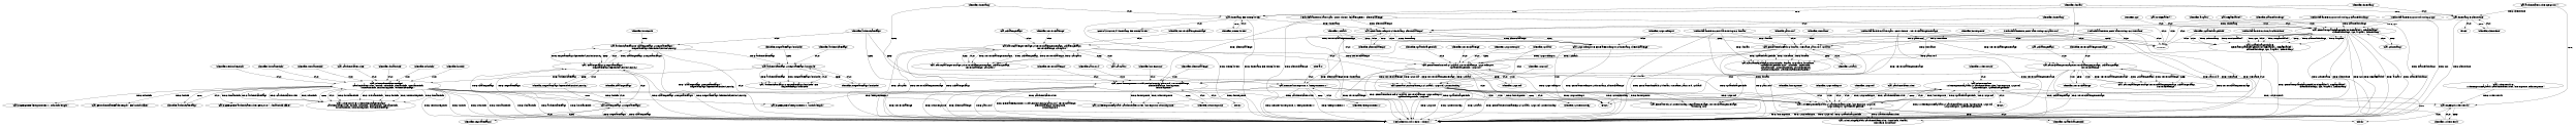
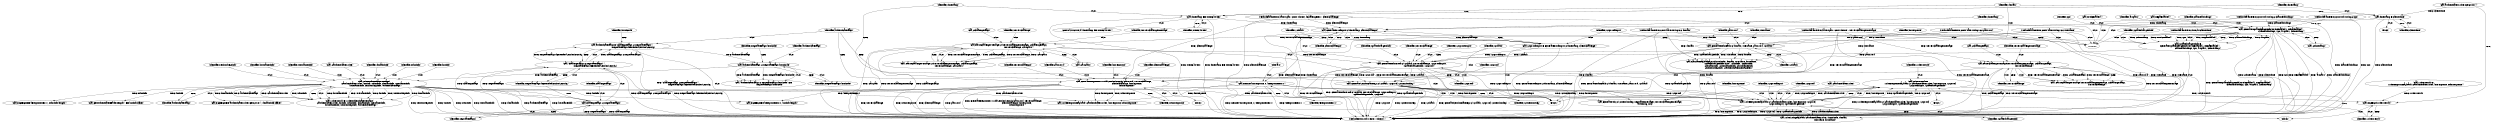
  digraph {
    n1 [label="(Call,writer_result =\n        WriteResponsePayloadsV2(&authenticate_writer, lm_response, v2_proof,\n                                v2_proof_input, updated_target_info))"]
    n2 [label="(Call,WriteResponsePayloadsV2(&authenticate_writer, lm_response, v2_proof,\n                                v2_proof_input, updated_target_info))"]
    n3 [label="(Call,DCHECK(writer_result))"]
    n4 [label="(Block,)"]
    n5 [label="(MethodReturn,std::vector<uint8_t>)"]
    n6 [label="(Call,WriteStringPayloads(&authenticate_writer, is_unicode, domain,\n                                      username, hostname))"]
    n7 [label="(Identifier,updated_target_info)"]
    n8 [label="(Block,)"]
    n9 [label="(Identifier,writer_result)"]
    n10 [label="(Call,WriteAuthenticateMessage(\n      &authenticate_writer, lm_info, ntlm_info, domain_info, username_info,\n      hostname_info, session_key_info, authenticate_flags))"]
    n11 [label="(Call,writer_result = WriteAuthenticateMessage(\n      &authenticate_writer, lm_info, ntlm_info, domain_info, username_info,\n      hostname_info, session_key_info, authenticate_flags))"]
    n12 [label="(Call,DCHECK_EQ(kResponseLenV1, ntlm_info.length))"]
    n13 [label="(Call,DCHECK_EQ(kResponseLenV1, lm_info.length))"]
    n14 [label="(Call,GetAuthenticateHeaderLength() == lm_info.offset)"]
    n15 [label="(Call,WriteResponsePayloads(&authenticate_writer, lm_response, ntlm_response))"]
    n16 [label="(Identifier,authenticate_flags)"]
    n17 [label="(Call,DCHECK_EQ(authenticate_writer.GetCursor(), domain_info.offset))"]
    n18 [label="(Call,authenticate_flags & NegotiateFlags::kUnicode)"]
    n19 [label="(Identifier,NegotiateFlags::kUnicode)"]
    n20 [label="(Call,(authenticate_flags & NegotiateFlags::kUnicode) ==\n                    NegotiateFlags::kUnicode)"]
    n21 [label="(Call,authenticate_flags = (challenge_flags & negotiate_flags_) |\n                                      NegotiateFlags::kExtendedSessionSecurity)"]
    n22 [label="(Call,(challenge_flags & negotiate_flags_) |\n                                      NegotiateFlags::kExtendedSessionSecurity)"]
    n23 [label="(Identifier,NegotiateFlags::kExtendedSessionSecurity)"]
    n24 [label="(Call,challenge_flags & negotiate_flags_)"]
    n25 [label="(Identifier,negotiate_flags_)"]
    n26 [label="(Call,memset(lm_response, 0, kResponseLenV1))"]
    n27 [label="(Block,)"]
    n28 [label="(Identifier,kResponseLenV1)"]
    n29 [label="(Call,GenerateResponsesV1WithSessionSecurity(password, server_challenge,\n                                           client_challenge, lm_response,\n                                           ntlm_response))"]
    n30 [label="(Identifier,ntlm_response)"]
    n31 [label="(Block,)"]
    n32 [label="(MethodParameterIn,const base::string16& password)"]
    n33 [label="(Call,GenerateNtlmHashV2(domain, username, password, v2_hash))"]
    1000100
    n35 [label="(Call,GenerateNtlmProofV2(v2_hash, server_challenge, v2_proof_input,\n                         updated_target_info, v2_proof))"]
    n36 [label="(Call,CalculatePayloadLayout(is_unicode, domain, username, hostname,\n                         updated_target_info.size(), &lm_info, &ntlm_info,\n                         &domain_info, &username_info, &hostname_info,\n                         &session_key_info, &authenticate_message_len))"]
    n37 [label="(Identifier,v2_hash)"]
    n38 [label="(Call,ParseChallengeMessage(server_challenge_message, &challenge_flags,\n                               server_challenge))"]
    n39 [label="(Call,GenerateMicV2(v2_session_key, negotiate_message_, server_challenge_message,\n                  auth_msg, mic))"]
    n40 [label="(Identifier,server_challenge)"]
    n41 [label="(Call,!ParseChallengeMessage(server_challenge_message, &challenge_flags,\n                               server_challenge))"]
    n42 [label="(MethodParameterIn,base::span<const uint8_t> server_challenge_message)"]
    n43 [label="(Call,ParseChallengeMessageV2(server_challenge_message, &challenge_flags,\n                                 server_challenge, &av_pairs))"]
    n44 [label="(Call,!ParseChallengeMessageV2(server_challenge_message, &challenge_flags,\n                                 server_challenge, &av_pairs))"]
    n45 [label="(Call,&av_pairs)"]
    n46 [label="(MethodParameterIn,base::span<const uint8_t, kChallengeLen> client_challenge)"]
    n47 [label="(Call,GenerateProofInputV2(timestamp, client_challenge))"]
    n48 [label="(Call,v2_proof_input = GenerateProofInputV2(timestamp, client_challenge))"]
    n49 [label="(Identifier,client_challenge)"]
    n50 [label="(Call,GenerateSessionBaseKeyV2(v2_hash, v2_proof, v2_session_key))"]
    n51 [label="(Identifier,v2_session_key)"]
    n52 [label="(Identifier,v2_proof)"]
    n53 [label="(MethodParameterIn,const base::string16& domain)"]
    n54 [label="(MethodParameterIn,const base::string16& username)"]
    n55 [label="(Call,timestamp == UINT64_MAX)"]
    n56 [label="(Identifier,UINT64_MAX)"]
    n57 [label="(ControlStructure,if (timestamp == UINT64_MAX))"]
    n58 [label="(Call,timestamp = client_time)"]
    n59 [label="(Block,)"]
    n60 [label="(Identifier,client_time)"]
    n61 [label="(MethodParameterIn,uint64_t client_time)"]
    n62 [label="(Call,updated_target_info =\n        GenerateUpdatedTargetInfo(IsMicEnabled(), IsEpaEnabled(),\n                                  channel_bindings, spn, av_pairs, &timestamp))"]
    n63 [label="(Call,GenerateUpdatedTargetInfo(IsMicEnabled(), IsEpaEnabled(),\n                                  channel_bindings, spn, av_pairs, &timestamp))"]
    n64 [label="(Call,&timestamp)"]
    n65 [label="(MethodParameterIn,const std::string& channel_bindings)"]
    n66 [label="(MethodParameterIn,const std::string& spn)"]
    n67 [label="(Identifier,v2_proof_input)"]
    n68 [label="(Identifier,client_challenge)"]
    n69 [label="(Call,IsMicEnabled())"]
    n70 [label="(Identifier,lm_response)"]
    n71 [label="(Identifier,username)"]
    n72 [label="(Identifier,domain_info)"]
    n73 [label="(Identifier,v2_proof_input)"]
    n74 [label="(Identifier,NegotiateFlags::kUnicode)"]
    n75 [label="(Identifier,updated_target_info)"]
    n76 [label="(Identifier,password)"]
    n77 [label="(Call,&challenge_flags)"]
    n78 [label="(Identifier,server_challenge)"]
    n79 [label="(Call,authenticate_writer.GetCursor())"]
    n80 [label="(Identifier,server_challenge_message)"]
    n81 [label="(Identifier,domain)"]
    n82 [label="(Identifier,authenticate_flags)"]
    n83 [label="(Identifier,v2_proof_input)"]
    n84 [label="(Identifier,lm_response)"]
    n85 [label="(Identifier,timestamp)"]
    n86 [label="(Identifier,av_pairs)"]
    n87 [label="(Identifier,ntlm_info)"]
    n88 [label="(Identifier,lm_info)"]
    n89 [label="(Identifier,authenticate_flags)"]
    n90 [label="(Call,writer_result =\n        WriteResponsePayloads(&authenticate_writer, lm_response, ntlm_response))"]
    n91 [label="(Identifier,v2_proof)"]
    n92 [label="(Call,IsEpaEnabled())"]
    n93 [label="(Identifier,updated_target_info)"]
    n94 [label="(Identifier,server_challenge)"]
    n95 [label="(Call,&authenticate_writer)"]
    n96 [label="(Identifier,session_key_info)"]
    n97 [label="(Identifier,channel_bindings)"]
    n98 [label="(Identifier,password)"]
    n99 [label="(Identifier,server_challenge)"]
    n100 [label="(Identifier,hostname_info)"]
    n101 [label="(Identifier,is_unicode)"]
    n102 [label="(Identifier,v2_proof)"]
    n103 [label="(Literal,0)"]
    n104 [label="(Identifier,timestamp)"]
    n105 [label="(Identifier,writer_result)"]
    n106 [label="(Identifier,username_info)"]
    n107 [label="(Identifier,spn)"]
    n108 [label="(Identifier,v2_hash)"]
    n109 [label="(Call,&challenge_flags)"]
    n110 [label="(Identifier,server_challenge_message)"]
    n111 [label="(Call,&authenticate_writer)"]
    n112 [label="(Identifier,challenge_flags)"]
    n113 [label="(Identifier,timestamp)"]
    n114 [label="(Identifier,v2_hash)"]
    n115 [label="(Identifier,lm_response)"]
    n1 -> n2 [label="CFG: "]
    n1 -> n3 [label="DDG: writer_result"]
    n1 -> n4 [label="AST: "]
    n1 -> n5 [label="DDG: WriteResponsePayloadsV2(&authenticate_writer, lm_response, v2_proof,\n                                v2_proof_input, updated_target_info)"]
    n2 -> n1 [label="AST: "]
    n2 -> n1 [label="DDG: lm_response"]
    n2 -> n1 [label="DDG: updated_target_info"]
    n2 -> n1 [label="DDG: v2_proof"]
    n2 -> n1 [label="DDG: v2_proof_input"]
    n2 -> n1 [label="DDG: &authenticate_writer"]
    n2 -> n5 [label="DDG: v2_proof_input"]
    n2 -> n5 [label="DDG: v2_proof"]
    n2 -> n5 [label="DDG: updated_target_info"]
    n2 -> n5 [label="DDG: lm_response"]
    n2 -> n6 [label="DDG: &authenticate_writer"]
    n2 -> n7 [label="CFG: "]
    n3 -> n8 [label="AST: "]
    n3 -> n9 [label="CFG: "]
    n7 -> n2 [label="AST: "]
    n9 -> n1 [label="CFG: "]
    n9 -> n3 [label="AST: "]
    n10 -> n2 [label="DDG: &authenticate_writer"]
    n10 -> n5 [label="DDG: domain_info"]
    n10 -> n5 [label="DDG: authenticate_flags"]
    n10 -> n5 [label="DDG: hostname_info"]
    n10 -> n5 [label="DDG: session_key_info"]
    n10 -> n5 [label="DDG: lm_info"]
    n10 -> n5 [label="DDG: ntlm_info"]
    n10 -> n5 [label="DDG: username_info"]
    n10 -> n11 [label="AST: "]
    n10 -> n11 [label="DDG: hostname_info"]
    n10 -> n11 [label="DDG: username_info"]
    n10 -> n11 [label="DDG: lm_info"]
    n10 -> n11 [label="DDG: session_key_info"]
    n10 -> n11 [label="DDG: domain_info"]
    n10 -> n11 [label="DDG: authenticate_flags"]
    n10 -> n11 [label="DDG: &authenticate_writer"]
    n10 -> n11 [label="DDG: ntlm_info"]
    n10 -> n12 [label="DDG: ntlm_info"]
    n10 -> n13 [label="DDG: lm_info"]
    n10 -> n14 [label="DDG: lm_info"]
    n10 -> n15 [label="DDG: &authenticate_writer"]
    n10 -> n16 [label="CFG: "]
    n10 -> n17 [label="DDG: domain_info"]
    n11 -> n10 [label="CFG: "]
    n16 -> n10 [label="AST: "]
    n18 -> n10 [label="DDG: authenticate_flags"]
    n18 -> n19 [label="CFG: "]
    n18 -> n20 [label="AST: "]
    n18 -> n20 [label="DDG: authenticate_flags"]
    n18 -> n20 [label="DDG: NegotiateFlags::kUnicode"]
    n19 -> n18 [label="AST: "]
    n21 -> n5 [label="DDG: (challenge_flags & negotiate_flags_) |\n                                      NegotiateFlags::kExtendedSessionSecurity"]
    n21 -> n8 [label="AST: "]
    n21 -> n18 [label="DDG: authenticate_flags"]
    n21 -> n22 [label="CFG: "]
    n22 -> n5 [label="DDG: challenge_flags & negotiate_flags_"]
    n22 -> n5 [label="DDG: NegotiateFlags::kExtendedSessionSecurity"]
    n22 -> n21 [label="AST: "]
    n22 -> n21 [label="DDG: challenge_flags & negotiate_flags_"]
    n22 -> n21 [label="DDG: NegotiateFlags::kExtendedSessionSecurity"]
    n22 -> n23 [label="CFG: "]
    n23 -> n22 [label="AST: "]
    n23 -> n24 [label="MAX: "]
    n24 -> n5 [label="DDG: negotiate_flags_"]
    n24 -> n5 [label="DDG: challenge_flags"]
    n24 -> n22 [label="AST: "]
    n24 -> n22 [label="DDG: challenge_flags"]
    n24 -> n22 [label="DDG: negotiate_flags_"]
    n24 -> n25 [label="CFG: "]
    n25 -> n24 [label="AST: "]
    n26 -> n2 [label="DDG: lm_response"]
    n26 -> n5 [label="DDG: kResponseLenV1"]
    n26 -> n5 [label="DDG: memset(lm_response, 0, kResponseLenV1)"]
    n26 -> n13 [label="DDG: kResponseLenV1"]
    n26 -> n15 [label="DDG: lm_response"]
    n26 -> n27 [label="AST: "]
    n26 -> n28 [label="CFG: "]
    n28 -> n26 [label="AST: "]
    n29 -> n2 [label="DDG: lm_response"]
    n29 -> n5 [label="DDG: server_challenge"]
    n29 -> n5 [label="DDG: client_challenge"]
    n29 -> n5 [label="DDG: password"]
    n29 -> n5 [label="DDG: GenerateResponsesV1WithSessionSecurity(password, server_challenge,\n                                           client_challenge, lm_response,\n                                           ntlm_response)"]
    n29 -> n5 [label="DDG: ntlm_response"]
    n29 -> n15 [label="DDG: lm_response"]
    n29 -> n15 [label="DDG: ntlm_response"]
    n29 -> n30 [label="CFG: "]
    n29 -> n31 [label="AST: "]
    n30 -> n29 [label="AST: "]
    n32 -> n5 [label="DDG: password"]
    n32 -> n29 [label="DDG: password"]
    n32 -> n33 [label="DDG: password"]
    n32 -> 1000100 [label="AST: "]
    n33 -> n5 [label="DDG: password"]
    n33 -> n5 [label="DDG: GenerateNtlmHashV2(domain, username, password, v2_hash)"]
    n33 -> n27 [label="AST: "]
    n33 -> n35 [label="DDG: v2_hash"]
    n33 -> n36 [label="DDG: domain"]
    n33 -> n36 [label="DDG: username"]
    n33 -> n37 [label="CFG: "]
    n35 -> n2 [label="DDG: v2_proof_input"]
    n35 -> n2 [label="DDG: updated_target_info"]
    n35 -> n5 [label="DDG: server_challenge"]
    n35 -> n5 [label="DDG: GenerateNtlmProofV2(v2_hash, server_challenge, v2_proof_input,\n                         updated_target_info, v2_proof)"]
    n35 -> n5 [label="DDG: updated_target_info"]
    n35 -> n5 [label="DDG: v2_proof_input"]
    n35 -> n27 [label="AST: "]
    n35 -> n50 [label="DDG: v2_hash"]
    n35 -> n50 [label="DDG: v2_proof"]
    n35 -> n52 [label="CFG: "]
    n37 -> n33 [label="AST: "]
    n38 -> n5 [label="DDG: server_challenge_message"]
    n38 -> n5 [label="DDG: &challenge_flags"]
    n38 -> n29 [label="DDG: server_challenge"]
    n38 -> n39 [label="DDG: server_challenge_message"]
    n38 -> n40 [label="CFG: "]
    n38 -> n41 [label="AST: "]
    n38 -> n41 [label="DDG: server_challenge_message"]
    n38 -> n41 [label="DDG: &challenge_flags"]
    n38 -> n41 [label="DDG: server_challenge"]
    n40 -> n38 [label="AST: "]
    n41 -> n38 [label="CFG: "]
    n42 -> n5 [label="DDG: server_challenge_message"]
    n42 -> 1000100 [label="AST: "]
    n42 -> n38 [label="DDG: server_challenge_message"]
    n42 -> n39 [label="DDG: server_challenge_message"]
    n42 -> n43 [label="DDG: server_challenge_message"]
    n43 -> n5 [label="DDG: server_challenge_message"]
    n43 -> n5 [label="DDG: &av_pairs"]
    n43 -> n5 [label="DDG: &challenge_flags"]
    n43 -> n35 [label="DDG: server_challenge"]
    n43 -> n39 [label="DDG: server_challenge_message"]
    n43 -> n44 [label="AST: "]
    n43 -> n44 [label="DDG: server_challenge_message"]
    n43 -> n44 [label="DDG: &challenge_flags"]
    n43 -> n44 [label="DDG: server_challenge"]
    n43 -> n44 [label="DDG: &av_pairs"]
    n43 -> n45 [label="CFG: "]
    n44 -> n43 [label="CFG: "]
    n45 -> n43 [label="AST: "]
    n46 -> n5 [label="DDG: client_challenge"]
    n46 -> n29 [label="DDG: client_challenge"]
    n46 -> 1000100 [label="AST: "]
    n46 -> n47 [label="DDG: client_challenge"]
    n47 -> n5 [label="DDG: client_challenge"]
    n47 -> n5 [label="DDG: timestamp"]
    n47 -> n48 [label="AST: "]
    n47 -> n48 [label="DDG: timestamp"]
    n47 -> n48 [label="DDG: client_challenge"]
    n47 -> n49 [label="CFG: "]
    n48 -> n5 [label="DDG: GenerateProofInputV2(timestamp, client_challenge)"]
    n48 -> n27 [label="AST: "]
    n48 -> n35 [label="DDG: v2_proof_input"]
    n48 -> n47 [label="CFG: "]
    n49 -> n47 [label="AST: "]
    n50 -> n2 [label="DDG: v2_proof"]
    n50 -> n5 [label="DDG: v2_proof"]
    n50 -> n5 [label="DDG: v2_session_key"]
    n50 -> n5 [label="DDG: v2_hash"]
    n50 -> n5 [label="DDG: GenerateSessionBaseKeyV2(v2_hash, v2_proof, v2_session_key)"]
    n50 -> n27 [label="AST: "]
    n50 -> n39 [label="DDG: v2_session_key"]
    n50 -> n51 [label="CFG: "]
    n51 -> n50 [label="AST: "]
    n52 -> n35 [label="AST: "]
-   n53 -> n5 [label="MAX: domain"]
+   n53 -> n5 [label="DDG: domain"]
    n53 -> n6 [label="DDG: domain"]
    n53 -> n33 [label="DDG: domain"]
    n53 -> 1000100 [label="AST: "]
    n53 -> n36 [label="DDG: domain"]
    n54 -> n5 [label="DDG: username"]
    n54 -> n6 [label="DDG: username"]
    n54 -> n33 [label="DDG: username"]
    n54 -> 1000100 [label="AST: "]
    n54 -> n36 [label="DDG: username"]
    n55 -> n5 [label="DDG: timestamp == UINT64_MAX"]
    n55 -> n5 [label="DDG: UINT64_MAX"]
    n55 -> n47 [label="DDG: timestamp"]
    n55 -> n56 [label="CFG: "]
    n55 -> n57 [label="AST: "]
    n56 -> n55 [label="AST: "]
    n58 -> n5 [label="DDG: client_time"]
    n58 -> n47 [label="DDG: timestamp"]
    n58 -> n59 [label="AST: "]
    n58 -> n60 [label="CFG: "]
    n60 -> n58 [label="AST: "]
    n61 -> n5 [label="DDG: client_time"]
    n61 -> 1000100 [label="AST: "]
    n62 -> n5 [label="DDG: GenerateUpdatedTargetInfo(IsMicEnabled(), IsEpaEnabled(),\n                                  channel_bindings, spn, av_pairs, &timestamp)"]
    n62 -> n27 [label="AST: "]
    n62 -> n35 [label="DDG: updated_target_info"]
    n62 -> n63 [label="CFG: "]
    n63 -> n5 [label="DDG: spn"]
    n63 -> n5 [label="DDG: IsEpaEnabled()"]
    n63 -> n5 [label="DDG: av_pairs"]
    n63 -> n5 [label="DDG: channel_bindings"]
    n63 -> n5 [label="DDG: &timestamp"]
    n63 -> n62 [label="AST: "]
    n63 -> n62 [label="DDG: channel_bindings"]
    n63 -> n62 [label="DDG: av_pairs"]
    n63 -> n62 [label="DDG: &timestamp"]
    n63 -> n62 [label="DDG: IsMicEnabled()"]
    n63 -> n62 [label="DDG: spn"]
    n63 -> n62 [label="DDG: IsEpaEnabled()"]
    n63 -> n64 [label="CFG: "]
    n64 -> n63 [label="AST: "]
    n65 -> n5 [label="DDG: channel_bindings"]
    n65 -> 1000100 [label="AST: "]
    n65 -> n63 [label="DDG: channel_bindings"]
    n66 -> n5 [label="DDG: spn"]
    n66 -> 1000100 [label="AST: "]
    n66 -> n63 [label="DDG: spn"]
    n67 -> n33 [label="CFG: "]
    n67 -> n48 [label="AST: "]
    n68 -> n29 [label="AST: "]
    n69 -> n63 [label="AST: "]
    n70 -> n29 [label="AST: "]
    n71 -> n33 [label="AST: "]
    n72 -> n10 [label="AST: "]
    n73 -> n2 [label="AST: "]
    n74 -> n18 [label="CFG: "]
    n75 -> n62 [label="AST: "]
    n76 -> n33 [label="AST: "]
    n77 -> n43 [label="AST: "]
    n78 -> n29 [label="AST: "]
    n79 -> n3 [label="CFG: "]
    n79 -> n58 [label="DDG: client_time"]
    n80 -> n43 [label="AST: "]
    n81 -> n33 [label="AST: "]
    n81 -> n55 [label="CFG: "]
    n81 -> n58 [label="CFG: "]
    n82 -> n21 [label="AST: "]
    n82 -> n29 [label="CFG: "]
    n82 -> n50 [label="CFG: "]
    n83 -> n35 [label="AST: "]
    n84 -> n26 [label="AST: "]
    n84 -> n62 [label="CFG: "]
    n85 -> n26 [label="CFG: "]
    n85 -> n55 [label="AST: "]
    n86 -> n63 [label="AST: "]
    n87 -> n10 [label="AST: "]
    n88 -> n10 [label="AST: "]
    n89 -> n18 [label="AST: "]
    n90 -> n3 [label="DDG: writer_result"]
    n91 -> n2 [label="AST: "]
    n92 -> n63 [label="AST: "]
    n93 -> n35 [label="AST: "]
    n94 -> n43 [label="AST: "]
    n95 -> n2 [label="AST: "]
    n96 -> n10 [label="AST: "]
    n97 -> n63 [label="AST: "]
    n98 -> n29 [label="AST: "]
    n99 -> n35 [label="AST: "]
    n100 -> n10 [label="AST: "]
    n101 -> n21 [label="CFG: "]
    n102 -> n50 [label="AST: "]
    n103 -> n26 [label="AST: "]
    n104 -> n47 [label="AST: "]
    n105 -> n1 [label="AST: "]
    n106 -> n10 [label="AST: "]
    n107 -> n63 [label="AST: "]
    n108 -> n35 [label="AST: "]
    n108 -> n48 [label="CFG: "]
    n109 -> n38 [label="AST: "]
    n110 -> n38 [label="AST: "]
    n111 -> n10 [label="AST: "]
    n112 -> n24 [label="AST: "]
    n113 -> n55 [label="CFG: "]
    n113 -> n58 [label="AST: "]
    n114 -> n35 [label="CFG: "]
    n114 -> n50 [label="AST: "]
    n115 -> n2 [label="AST: "]
  }
